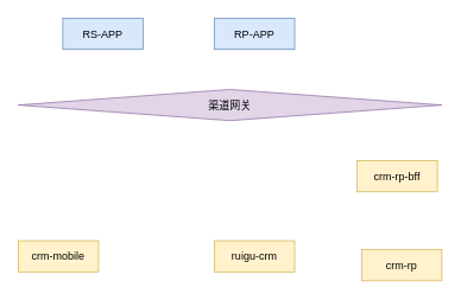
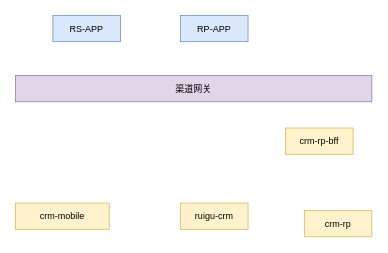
  <mxCell id="0" />
  <mxCell id="1" parent="0" />
- <mxCell id="2" value="渠道网关" style="rhombus;whiteSpace=wrap;html=1;fillColor=#e1d5e7;strokeColor=#9673a6;" parent="1" vertex="1"><mxGeometry x="20" y="100" width="475" height="35" as="geometry" /></mxCell>
+ <mxCell id="2" value="渠道网关" style="rounded=0;whiteSpace=wrap;html=1;fillColor=#e1d5e7;strokeColor=#9673a6;" parent="1" vertex="1"><mxGeometry x="20" y="100" width="475" height="35" as="geometry" /></mxCell>
  <mxCell id="3" value="RS-APP" style="rounded=0;whiteSpace=wrap;html=1;fillColor=#dae8fc;strokeColor=#6c8ebf;" parent="1" vertex="1"><mxGeometry x="70" y="20" width="90" height="35" as="geometry" /></mxCell>
  <mxCell id="4" value="RP-APP" style="rounded=0;whiteSpace=wrap;html=1;fillColor=#dae8fc;strokeColor=#6c8ebf;" parent="1" vertex="1"><mxGeometry x="240" y="20" width="90" height="35" as="geometry" /></mxCell>
- <mxCell id="5" value="crm-rp-bff" style="rounded=0;whiteSpace=wrap;html=1;fillColor=#fff2cc;strokeColor=#d6b656;" vertex="1" parent="1"><mxGeometry x="400" y="180" width="90" height="35" as="geometry" /></mxCell>
- <mxCell id="6" value="crm-mobile" style="rounded=0;whiteSpace=wrap;html=1;fillColor=#fff2cc;strokeColor=#d6b656;" vertex="1" parent="1"><mxGeometry x="20" y="270" width="90" height="35" as="geometry" /></mxCell>
+ <mxCell id="5" value="crm-rp-bff" style="rounded=0;whiteSpace=wrap;html=1;fillColor=#fff2cc;strokeColor=#d6b656;" vertex="1" parent="1"><mxGeometry x="380" y="170" width="90" height="35" as="geometry" /></mxCell>
+ <mxCell id="6" value="crm-mobile" style="rounded=0;whiteSpace=wrap;html=1;fillColor=#fff2cc;strokeColor=#d6b656;" vertex="1" parent="1"><mxGeometry x="20" y="270" width="125" height="35" as="geometry" /></mxCell>
  <mxCell id="7" value="crm-rp" style="rounded=0;whiteSpace=wrap;html=1;fillColor=#fff2cc;strokeColor=#d6b656;" vertex="1" parent="1"><mxGeometry x="405" y="280" width="90" height="35" as="geometry" /></mxCell>
  <mxCell id="8" value="ruigu-crm" style="rounded=0;whiteSpace=wrap;html=1;fillColor=#fff2cc;strokeColor=#d6b656;" vertex="1" parent="1"><mxGeometry x="240" y="270" width="90" height="35" as="geometry" /></mxCell>
